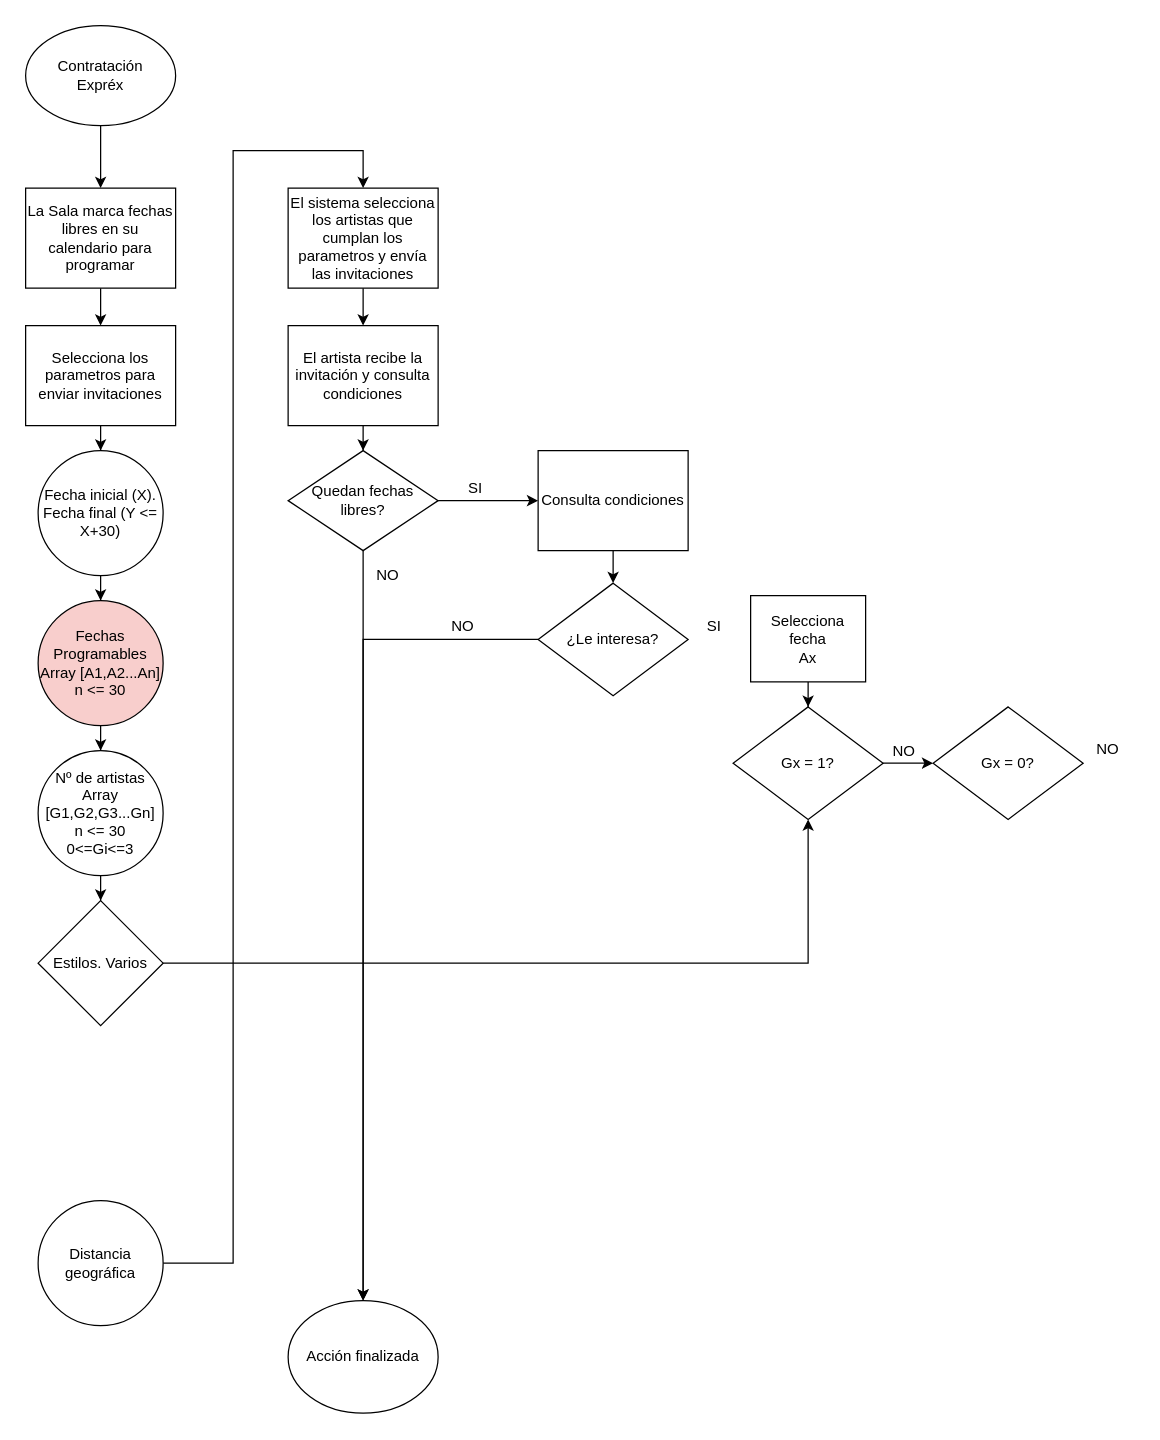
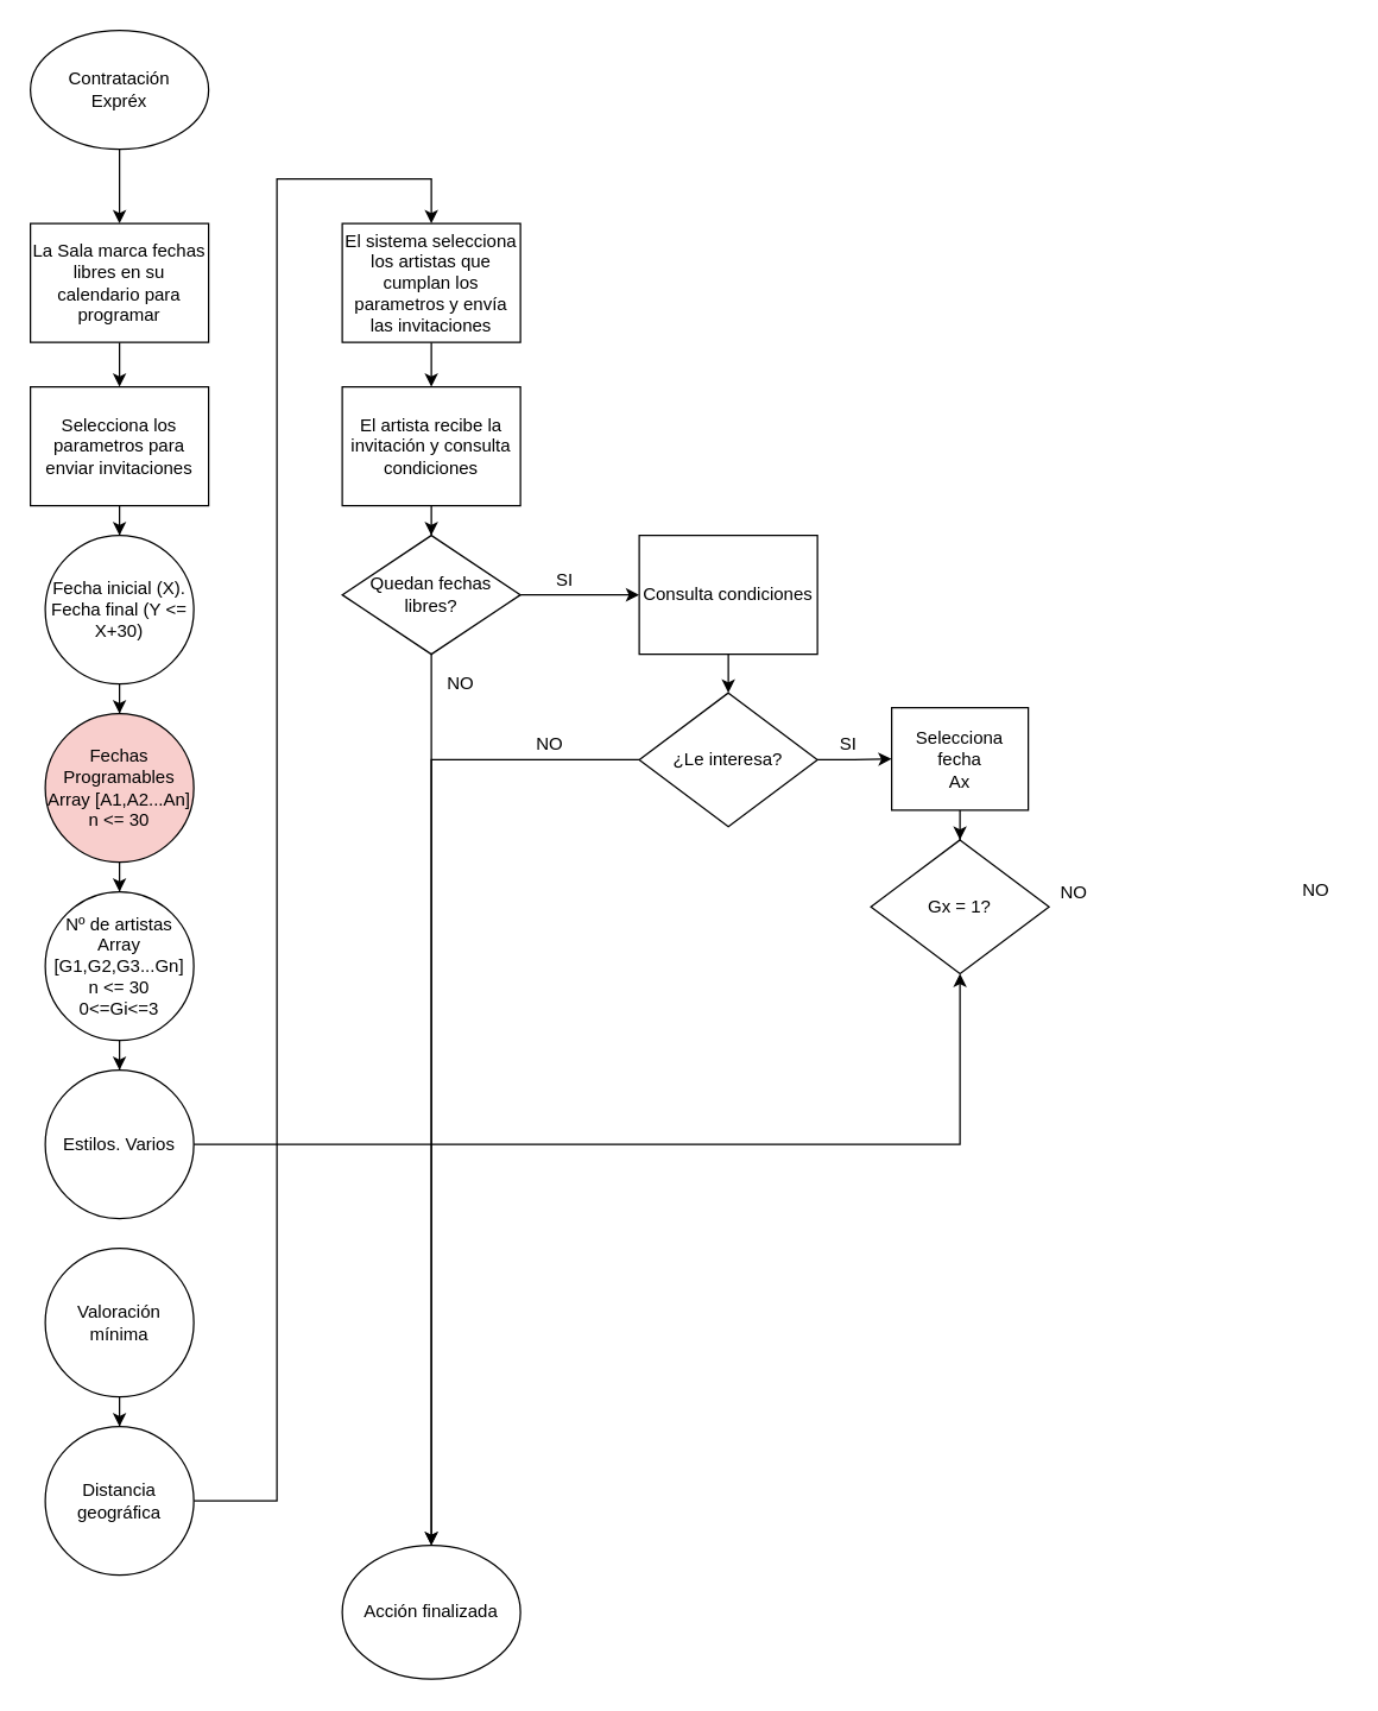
  <mxCell id="0" />
  <mxCell id="1" parent="0" />
  <mxCell id="2" value="" style="edgeStyle=orthogonalEdgeStyle;rounded=0;html=1;jettySize=auto;orthogonalLoop=1;" parent="1" source="3" target="5" edge="1"><mxGeometry relative="1" as="geometry" /></mxCell>
  <mxCell id="3" value="Contratación&lt;div&gt;Expréx&lt;/div&gt;" style="ellipse;whiteSpace=wrap;html=1;" parent="1" vertex="1"><mxGeometry x="20" y="20" width="120" height="80" as="geometry" /></mxCell>
  <mxCell id="4" value="" style="edgeStyle=orthogonalEdgeStyle;rounded=0;html=1;jettySize=auto;orthogonalLoop=1;" parent="1" source="5" target="7" edge="1"><mxGeometry relative="1" as="geometry" /></mxCell>
  <mxCell id="5" value="La Sala marca fechas libres en su calendario para programar" style="rectangle;whiteSpace=wrap;html=1;" parent="1" vertex="1"><mxGeometry x="20" y="150" width="120" height="80" as="geometry" /></mxCell>
  <mxCell id="6" value="" style="edgeStyle=orthogonalEdgeStyle;rounded=0;html=1;jettySize=auto;orthogonalLoop=1;" parent="1" source="7" target="9" edge="1"><mxGeometry relative="1" as="geometry" /></mxCell>
  <mxCell id="7" value="Selecciona los parametros para enviar invitaciones" style="rectangle;whiteSpace=wrap;html=1;" parent="1" vertex="1"><mxGeometry x="20" y="260" width="120" height="80" as="geometry" /></mxCell>
  <mxCell id="8" value="" style="edgeStyle=orthogonalEdgeStyle;rounded=0;html=1;jettySize=auto;orthogonalLoop=1;" parent="1" source="9" target="11" edge="1"><mxGeometry relative="1" as="geometry" /></mxCell>
  <mxCell id="9" value="Fecha inicial (X).&lt;div&gt;Fecha final&amp;nbsp;&lt;span&gt;(Y &amp;lt;= X+30&lt;/span&gt;&lt;span&gt;)&lt;/span&gt;&lt;/div&gt;" style="ellipse;whiteSpace=wrap;html=1;aspect=fixed;" parent="1" vertex="1"><mxGeometry x="30" y="360" width="100" height="100" as="geometry" /></mxCell>
  <mxCell id="10" value="" style="edgeStyle=orthogonalEdgeStyle;rounded=0;html=1;jettySize=auto;orthogonalLoop=1;" parent="1" source="11" target="13" edge="1"><mxGeometry relative="1" as="geometry" /></mxCell>
  <mxCell id="11" value="Fechas Programables&lt;div&gt;Array [A1,A2...An]&lt;/div&gt;&lt;div&gt;n &amp;lt;= 30&lt;/div&gt;" style="ellipse;whiteSpace=wrap;html=1;aspect=fixed;fillColor=#f8cecc;" parent="1" vertex="1"><mxGeometry x="30" y="480" width="100" height="100" as="geometry" /></mxCell>
  <mxCell id="12" style="edgeStyle=orthogonalEdgeStyle;rounded=0;html=1;jettySize=auto;orthogonalLoop=1;entryX=0.5;entryY=0;" parent="1" source="13" target="15" edge="1"><mxGeometry relative="1" as="geometry"><mxPoint x="80" y="730" as="targetPoint" /><Array as="points" /></mxGeometry></mxCell>
  <mxCell id="13" value="Nº de artistas&lt;div&gt;Array [G1,G2,G3...Gn]&lt;/div&gt;&lt;div&gt;n &amp;lt;= 30&lt;/div&gt;&lt;div&gt;0&amp;lt;=Gi&amp;lt;=3&lt;/div&gt;" style="ellipse;whiteSpace=wrap;html=1;aspect=fixed;" parent="1" vertex="1"><mxGeometry x="30" y="600" width="100" height="100" as="geometry" /></mxCell>
  <mxCell id="14" value="" style="edgeStyle=orthogonalEdgeStyle;rounded=0;html=1;jettySize=auto;orthogonalLoop=1;" parent="1" source="15" target="35" edge="1"><mxGeometry relative="1" as="geometry" /></mxCell>
- <mxCell id="15" value="Estilos. Varios" style="rhombus;whiteSpace=wrap;html=1;aspect=fixed;" parent="1" vertex="1"><mxGeometry x="30" y="720" width="100" height="100" as="geometry" /></mxCell>
+ <mxCell id="15" value="Estilos. Varios" style="ellipse;whiteSpace=wrap;html=1;aspect=fixed;" parent="1" vertex="1"><mxGeometry x="30" y="720" width="100" height="100" as="geometry" /></mxCell>
+ <mxCell id="16" value="" style="edgeStyle=orthogonalEdgeStyle;rounded=0;html=1;jettySize=auto;orthogonalLoop=1;" parent="1" source="17" target="19" edge="1"><mxGeometry relative="1" as="geometry" /></mxCell>
+ <mxCell id="17" value="Valoración mínima" style="ellipse;whiteSpace=wrap;html=1;aspect=fixed;" parent="1" vertex="1"><mxGeometry x="30" y="840" width="100" height="100" as="geometry" /></mxCell>
  <mxCell id="18" style="edgeStyle=orthogonalEdgeStyle;rounded=0;html=1;jettySize=auto;orthogonalLoop=1;entryX=0.5;entryY=0;" parent="1" source="19" target="21" edge="1"><mxGeometry relative="1" as="geometry"><mxPoint x="160" y="1010" as="targetPoint" /><Array as="points"><mxPoint x="186" y="1010" /><mxPoint x="186" y="120" /><mxPoint x="290" y="120" /></Array></mxGeometry></mxCell>
  <mxCell id="19" value="Distancia geográfica" style="ellipse;whiteSpace=wrap;html=1;aspect=fixed;" parent="1" vertex="1"><mxGeometry x="30" y="960" width="100" height="100" as="geometry" /></mxCell>
  <mxCell id="20" value="" style="edgeStyle=orthogonalEdgeStyle;rounded=0;html=1;jettySize=auto;orthogonalLoop=1;" parent="1" source="21" target="24" edge="1"><mxGeometry relative="1" as="geometry" /></mxCell>
  <mxCell id="21" value="El sistema selecciona los artistas que cumplan los parametros y envía las invitaciones" style="rectangle;whiteSpace=wrap;html=1;" parent="1" vertex="1"><mxGeometry x="230" y="150" width="120" height="80" as="geometry" /></mxCell>
  <mxCell id="22" value="" style="edgeStyle=orthogonalEdgeStyle;rounded=0;html=1;jettySize=auto;orthogonalLoop=1;entryX=0.5;entryY=0;" parent="1" target="31" edge="1"><mxGeometry relative="1" as="geometry"><mxPoint x="473" y="400" as="sourcePoint" /><mxPoint x="473" y="400" as="targetPoint" /><Array as="points"><mxPoint x="473" y="400" /></Array></mxGeometry></mxCell>
  <mxCell id="23" value="" style="edgeStyle=orthogonalEdgeStyle;rounded=0;html=1;jettySize=auto;orthogonalLoop=1;" parent="1" source="24" target="27" edge="1"><mxGeometry relative="1" as="geometry" /></mxCell>
  <mxCell id="24" value="El artista recibe la invitación y consulta condiciones" style="rectangle;whiteSpace=wrap;html=1;" parent="1" vertex="1"><mxGeometry x="230" y="260" width="120" height="80" as="geometry" /></mxCell>
  <mxCell id="25" value="" style="edgeStyle=orthogonalEdgeStyle;rounded=0;html=1;jettySize=auto;orthogonalLoop=1;" parent="1" source="27" target="28" edge="1"><mxGeometry relative="1" as="geometry" /></mxCell>
  <mxCell id="26" value="" style="edgeStyle=orthogonalEdgeStyle;rounded=0;html=1;jettySize=auto;orthogonalLoop=1;entryX=0.5;entryY=0;" parent="1" source="27" target="37" edge="1"><mxGeometry relative="1" as="geometry"><mxPoint x="290" y="520" as="targetPoint" /><Array as="points" /></mxGeometry></mxCell>
  <mxCell id="27" value="Quedan fechas libres?" style="rhombus;whiteSpace=wrap;html=1;" parent="1" vertex="1"><mxGeometry x="230" y="360" width="120" height="80" as="geometry" /></mxCell>
  <mxCell id="28" value="Consulta condiciones" style="rectangle;whiteSpace=wrap;html=1;" parent="1" vertex="1"><mxGeometry x="430" y="360" width="120" height="80" as="geometry" /></mxCell>
  <mxCell id="29" value="" style="edgeStyle=orthogonalEdgeStyle;rounded=0;html=1;jettySize=auto;orthogonalLoop=1;" parent="1" source="31" target="37" edge="1"><mxGeometry relative="1" as="geometry" /></mxCell>
+ <mxCell id="30" value="" style="edgeStyle=orthogonalEdgeStyle;rounded=0;html=1;jettySize=auto;orthogonalLoop=1;" parent="1" source="31" target="33" edge="1"><mxGeometry relative="1" as="geometry" /></mxCell>
  <mxCell id="31" value="¿Le interesa?" style="rhombus;whiteSpace=wrap;html=1;" parent="1" vertex="1"><mxGeometry x="430" y="466" width="120" height="90" as="geometry" /></mxCell>
  <mxCell id="32" value="" style="edgeStyle=orthogonalEdgeStyle;rounded=0;html=1;jettySize=auto;orthogonalLoop=1;" parent="1" source="33" target="35" edge="1"><mxGeometry relative="1" as="geometry" /></mxCell>
  <mxCell id="33" value="Selecciona fecha&lt;div&gt;Ax&lt;/div&gt;" style="rectangle;whiteSpace=wrap;html=1;" parent="1" vertex="1"><mxGeometry x="600" y="476" width="92" height="69" as="geometry" /></mxCell>
- <mxCell id="34" value="" style="edgeStyle=orthogonalEdgeStyle;rounded=0;html=1;jettySize=auto;orthogonalLoop=1;" parent="1" source="35" target="36" edge="1"><mxGeometry relative="1" as="geometry" /></mxCell>
  <mxCell id="35" value="Gx = 1?" style="rhombus;whiteSpace=wrap;html=1;" parent="1" vertex="1"><mxGeometry x="586" y="565" width="120" height="90" as="geometry" /></mxCell>
- <mxCell id="36" value="Gx = 0?" style="rhombus;whiteSpace=wrap;html=1;" parent="1" vertex="1"><mxGeometry x="746" y="565" width="120" height="90" as="geometry" /></mxCell>
  <mxCell id="37" value="Acción finalizada" style="ellipse;whiteSpace=wrap;html=1;" parent="1" vertex="1"><mxGeometry x="230" y="1040" width="120" height="90" as="geometry" /></mxCell>
  <mxCell id="38" value="NO" style="text;html=1;strokeColor=none;fillColor=none;align=center;verticalAlign=middle;whiteSpace=wrap;rounded=0;" parent="1" vertex="1"><mxGeometry x="350" y="491" width="40" height="20" as="geometry" /></mxCell>
  <mxCell id="39" style="edgeStyle=orthogonalEdgeStyle;rounded=0;html=1;exitX=0.5;exitY=0;entryX=0.5;entryY=0;jettySize=auto;orthogonalLoop=1;" parent="1" source="38" target="38" edge="1"><mxGeometry relative="1" as="geometry" /></mxCell>
  <mxCell id="40" value="SI" style="text;html=1;strokeColor=none;fillColor=none;align=center;verticalAlign=middle;whiteSpace=wrap;rounded=0;" parent="1" vertex="1"><mxGeometry x="551" y="491" width="40" height="20" as="geometry" /></mxCell>
  <mxCell id="41" value="NO" style="text;html=1;strokeColor=none;fillColor=none;align=center;verticalAlign=middle;whiteSpace=wrap;rounded=0;" parent="1" vertex="1"><mxGeometry x="703" y="591" width="40" height="20" as="geometry" /></mxCell>
  <mxCell id="42" value="NO" style="text;html=1;strokeColor=none;fillColor=none;align=center;verticalAlign=middle;whiteSpace=wrap;rounded=0;" parent="1" vertex="1"><mxGeometry x="866" y="589" width="40" height="20" as="geometry" /></mxCell>
  <mxCell id="43" value="SI" style="text;html=1;strokeColor=none;fillColor=none;align=center;verticalAlign=middle;whiteSpace=wrap;rounded=0;" parent="1" vertex="1"><mxGeometry x="360" y="380" width="40" height="20" as="geometry" /></mxCell>
  <mxCell id="44" value="NO" style="text;html=1;strokeColor=none;fillColor=none;align=center;verticalAlign=middle;whiteSpace=wrap;rounded=0;" parent="1" vertex="1"><mxGeometry x="290" y="450" width="40" height="20" as="geometry" /></mxCell>
